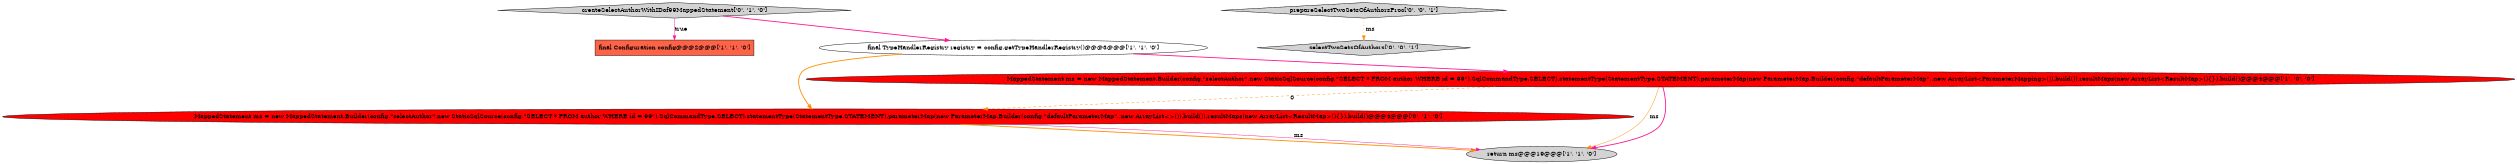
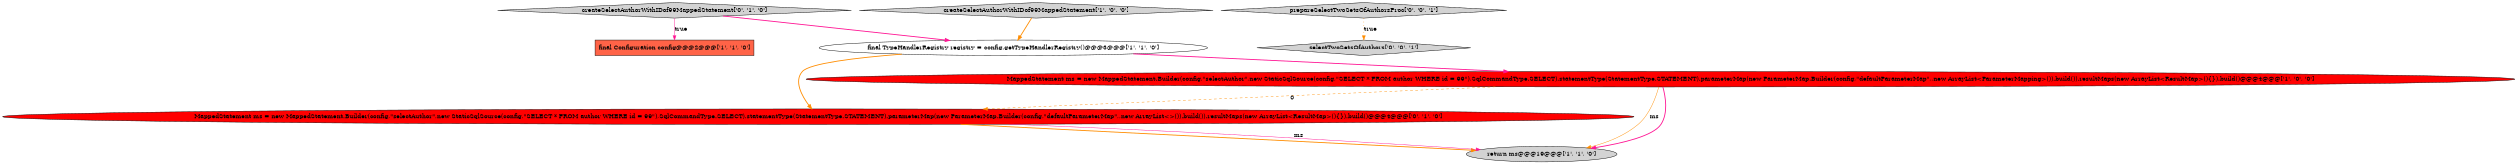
  digraph {
    node [fillcolor=lightgray shape=diamond style=filled]
    edge [color=darkorange style=bold]
    n1 [fillcolor=tomato label="final Configuration config@@@2@@@['1', '1', '0']" shape=box]
    n2 [label="prepareSelectTwoSetsOfAuthorsProc['0', '0', '1']"]
    n3 [label="selectTwoSetsOfAuthors['0', '0', '1']"]
    n4 [fillcolor=red label="MappedStatement ms = new MappedStatement.Builder(config,\"selectAuthor\",new StaticSqlSource(config,\"SELECT * FROM author WHERE id = 99\"),SqlCommandType.SELECT).statementType(StatementType.STATEMENT).parameterMap(new ParameterMap.Builder(config,\"defaultParameterMap\",,new ArrayList<>()).build()).resultMaps(new ArrayList<ResultMap>(){}).build()@@@4@@@['0', '1', '0']" shape=ellipse]
    n5 [label="return ms@@@19@@@['1', '1', '0']" shape=ellipse]
+   n6 [label="createSelectAuthorWithIDof99MappedStatement['1', '0', '0']"]
    n7 [fillcolor=white label="final TypeHandlerRegistry registry = config.getTypeHandlerRegistry()@@@3@@@['1', '1', '0']" shape=ellipse]
    n8 [fillcolor=red label="MappedStatement ms = new MappedStatement.Builder(config,\"selectAuthor\",new StaticSqlSource(config,\"SELECT * FROM author WHERE id = 99\"),SqlCommandType.SELECT).statementType(StatementType.STATEMENT).parameterMap(new ParameterMap.Builder(config,\"defaultParameterMap\",,new ArrayList<ParameterMapping>()).build()).resultMaps(new ArrayList<ResultMap>(){}).build()@@@4@@@['1', '0', '0']" shape=ellipse]
    n9 [label="createSelectAuthorWithIDof99MappedStatement['0', '1', '0']"]
-   n2 -> n3 [label=ms style=dotted]
+   n2 -> n3 [label=true style=dotted]
    n4 -> n5
    n4 -> n5 [color=deeppink label=ms style=solid]
+   n6 -> n7
    n7 -> n4
    n7 -> n8 [color=deeppink]
    n8 -> n4 [label=0 style=dashed]
    n8 -> n5 [label=ms style=solid]
    n8 -> n5 [color=deeppink]
    n9 -> n1 [color=deeppink label=true style=solid]
    n9 -> n7 [color=deeppink]
  }
